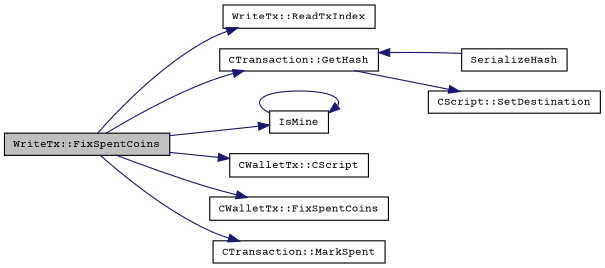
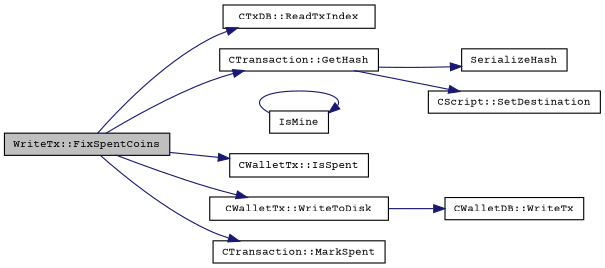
  digraph {
    fontname="Courier Prime"
    rankdir=LR
    node [color=black fillcolor=white fontname="Courier Prime" fontsize=10 shape=record style=filled]
    edge [color=midnightblue fontname="Courier Prime" fontsize=10 labelfontname=Helvetica labelfontsize=10 style=solid]
    n1 [fillcolor=grey75 fontcolor=black height=0.2 label="WriteTx::FixSpentCoins" width=0.4]
-   n2 [height=0.2 label="WriteTx::ReadTxIndex" width=0.4]
+   n2 [height=0.2 label="CTxDB::ReadTxIndex" width=0.4]
    n3 [height=0.2 label="CTransaction::GetHash" width=0.4]
    n4 [height=0.2 label=IsMine width=0.4]
-   n5 [height=0.2 label="CWalletTx::CScript" width=0.4]
-   n6 [height=0.2 label="CWalletTx::FixSpentCoins" width=0.4]
+   n5 [height=0.2 label="CWalletTx::IsSpent" width=0.4]
+   n6 [height=0.2 label="CWalletTx::WriteToDisk" width=0.4]
    n7 [height=0.2 label="CTransaction::MarkSpent" width=0.4]
    n8 [height=0.2 label=SerializeHash width=0.4]
    n9 [height=0.2 label="CScript::SetDestination" width=0.4]
+   n10 [height=0.2 label="CWalletDB::WriteTx" width=0.4]
    n1 -> n2
    n1 -> n3
-   n1 -> n4
    n1 -> n5
    n1 -> n6
    n1 -> n7
-   n8 -> n3
+   n3 -> n8
    n3 -> n9
    n4 -> n4
+   n6 -> n10
  }
